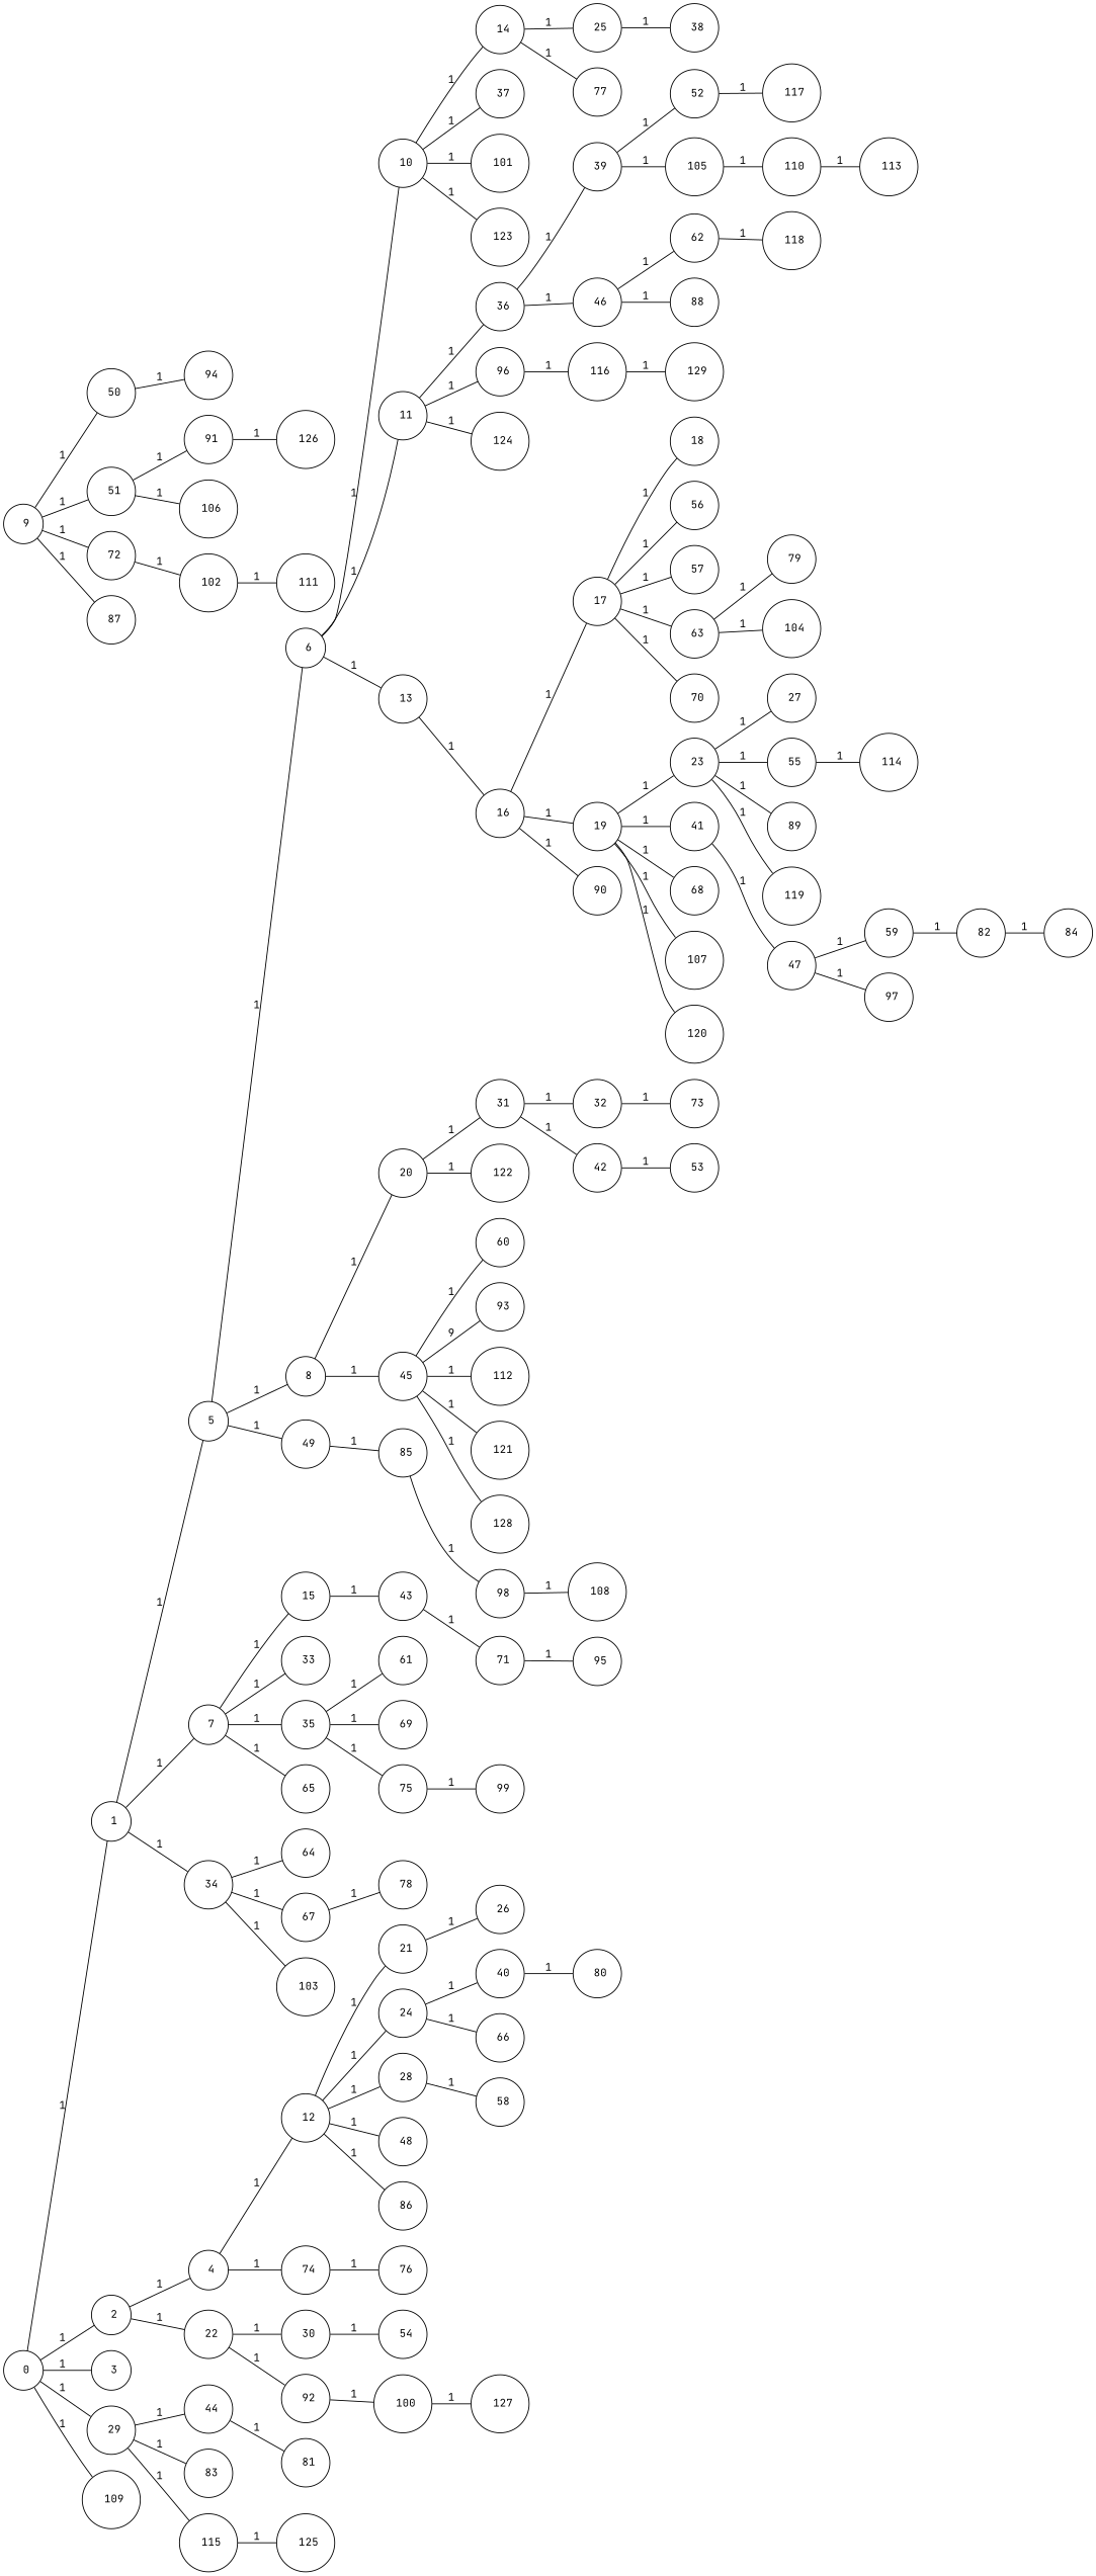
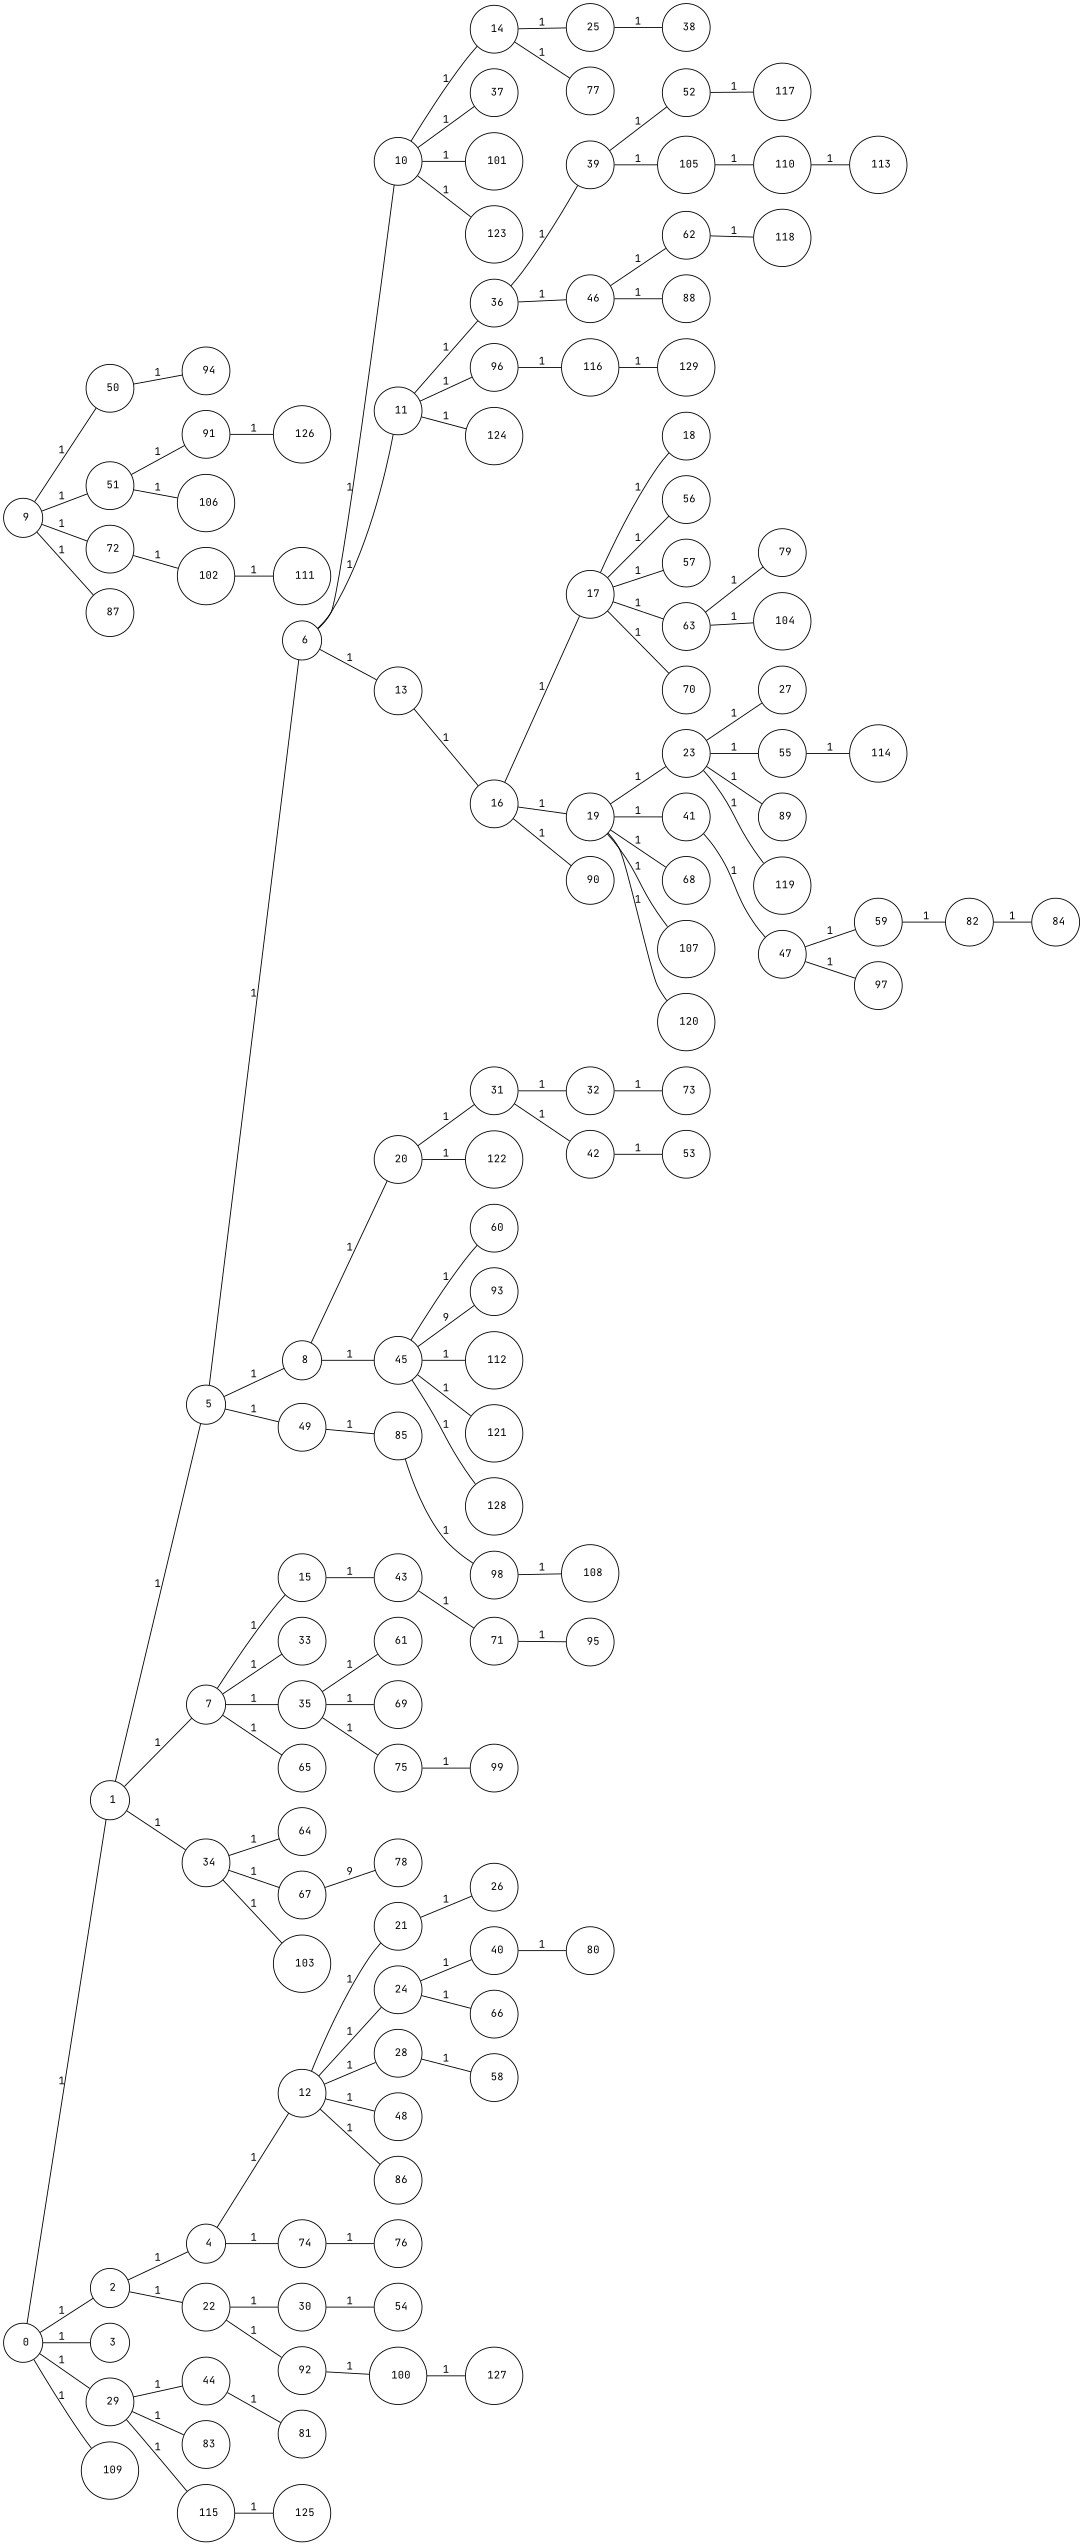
  graph {
    fixedsize="true;"
    fontname="JetBrains Mono"
    rankdir=LR
    node [color=black fontname="JetBrains Mono" fontsize=12 hight=.12 shape=circle]
    edge [fontname="JetBrains Mono" fontsize=12]
    n1 [label=" 0" width=.12]
    n2 [label=" 1" width=.12]
    n3 [label=" 2" width=.12]
    n4 [label=" 3" width=.12]
    n5 [label=" 29" width=.12]
    n6 [label=" 109" width=.12]
    n7 [label=" 5" width=.12]
    n8 [label=" 7" width=.12]
    n9 [label=" 34" width=.12]
    n10 [label=" 4" width=.12]
    n11 [label=" 22" width=.12]
    n12 [label=" 44" width=.12]
    n13 [label=" 83" width=.12]
    n14 [label=" 115" width=.12]
    n15 [label=" 6" width=.12]
    n16 [label=" 8" width=.12]
    n17 [label=" 49" width=.12]
    n18 [label=" 15" width=.12]
    n19 [label=" 33" width=.12]
    n20 [label=" 35" width=.12]
    n21 [label=" 65" width=.12]
    n22 [label=" 64" width=.12]
    n23 [label=" 67" width=.12]
    n24 [label=" 103" width=.12]
    n25 [label=" 12" width=.12]
    n26 [label=" 74" width=.12]
    n27 [label=" 9" width=.12]
    n28 [label=" 50" width=.12]
    n29 [label=" 51" width=.12]
    n30 [label=" 72" width=.12]
    n31 [label=" 87" width=.12]
    n32 [label=" 30" width=.12]
    n33 [label=" 92" width=.12]
    n34 [label=" 21" width=.12]
    n35 [label=" 24" width=.12]
    n36 [label=" 28" width=.12]
    n37 [label=" 48" width=.12]
    n38 [label=" 86" width=.12]
    n39 [label=" 76" width=.12]
    n40 [label=" 10" width=.12]
    n41 [label=" 11" width=.12]
    n42 [label=" 13" width=.12]
    n43 [label=" 20" width=.12]
    n44 [label=" 45" width=.12]
    n45 [label=" 85" width=.12]
    n46 [label=" 14" width=.12]
    n47 [label=" 37" width=.12]
    n48 [label=" 101" width=.12]
    n49 [label=" 123" width=.12]
    n50 [label=" 36" width=.12]
    n51 [label=" 96" width=.12]
    n52 [label=" 124" width=.12]
    n53 [label=" 16" width=.12]
    n54 [label=" 43" width=.12]
    n55 [label=" 61" width=.12]
    n56 [label=" 69" width=.12]
    n57 [label=" 75" width=.12]
    n58 [label=" 31" width=.12]
    n59 [label=" 122" width=.12]
    n60 [label=" 60" width=.12]
    n61 [label=" 93" width=.12]
    n62 [label=" 112" width=.12]
    n63 [label=" 121" width=.12]
    n64 [label=" 128" width=.12]
    n65 [label=" 94" width=.12]
    n66 [label=" 91" width=.12]
    n67 [label=" 106" width=.12]
    n68 [label=" 102" width=.12]
    n69 [label=" 25" width=.12]
    n70 [label=" 77" width=.12]
    n71 [label=" 39" width=.12]
    n72 [label=" 46" width=.12]
    n73 [label=" 116" width=.12]
    n74 [label=" 26" width=.12]
    n75 [label=" 40" width=.12]
    n76 [label=" 66" width=.12]
    n77 [label=" 58" width=.12]
    n78 [label=" 17" width=.12]
    n79 [label=" 19" width=.12]
    n80 [label=" 90" width=.12]
    n81 [label=" 38" width=.12]
    n82 [label=" 71" width=.12]
    n83 [label=" 18" width=.12]
    n84 [label=" 56" width=.12]
    n85 [label=" 57" width=.12]
    n86 [label=" 63" width=.12]
    n87 [label=" 70" width=.12]
    n88 [label=" 23" width=.12]
    n89 [label=" 41" width=.12]
    n90 [label=" 68" width=.12]
    n91 [label=" 107" width=.12]
    n92 [label=" 120" width=.12]
    n93 [label=" 79" width=.12]
    n94 [label=" 104" width=.12]
    n95 [label=" 27" width=.12]
    n96 [label=" 55" width=.12]
    n97 [label=" 89" width=.12]
    n98 [label=" 119" width=.12]
    n99 [label=" 47" width=.12]
    n100 [label=" 32" width=.12]
    n101 [label=" 42" width=.12]
    n102 [label=" 54" width=.12]
    n103 [label=" 100" width=.12]
    n104 [label=" 114" width=.12]
    n105 [label=" 80" width=.12]
    n106 [label=" 81" width=.12]
    n107 [label=" 125" width=.12]
    n108 [label=" 73" width=.12]
    n109 [label=" 53" width=.12]
    n110 [label=" 78" width=.12]
    n111 [label=" 99" width=.12]
    n112 [label=" 52" width=.12]
    n113 [label=" 105" width=.12]
    n114 [label=" 62" width=.12]
    n115 [label=" 88" width=.12]
    n116 [label=" 117" width=.12]
    n117 [label=" 110" width=.12]
    n118 [label=" 59" width=.12]
    n119 [label=" 97" width=.12]
    n120 [label=" 95" width=.12]
    n121 [label=" 118" width=.12]
    n122 [label=" 82" width=.12]
    n123 [label=" 98" width=.12]
    n124 [label=" 126" width=.12]
    n125 [label=" 84" width=.12]
    n126 [label=" 111" width=.12]
    n127 [label=" 108" width=.12]
    n128 [label=" 127" width=.12]
    n129 [label=" 129" width=.12]
    n130 [label=" 113" width=.12]
    n1 -- n2 [label=1]
    n1 -- n3 [label=1]
    n1 -- n4 [label=1]
    n1 -- n5 [label=1]
    n1 -- n6 [label=1]
    n2 -- n7 [label=1]
    n2 -- n8 [label=1]
    n2 -- n9 [label=1]
    n3 -- n10 [label=1]
    n3 -- n11 [label=1]
    n5 -- n12 [label=1]
    n5 -- n13 [label=1]
    n5 -- n14 [label=1]
    n7 -- n15 [label=1]
    n7 -- n16 [label=1]
    n7 -- n17 [label=1]
    n8 -- n18 [label=1]
    n8 -- n19 [label=1]
    n8 -- n20 [label=1]
    n8 -- n21 [label=1]
    n9 -- n22 [label=1]
    n9 -- n23 [label=1]
    n9 -- n24 [label=1]
    n10 -- n25 [label=1]
    n10 -- n26 [label=1]
    n11 -- n32 [label=1]
    n11 -- n33 [label=1]
    n12 -- n106 [label=1]
    n14 -- n107 [label=1]
    n15 -- n40 [label=1]
    n15 -- n41 [label=1]
    n15 -- n42 [label=1]
    n16 -- n43 [label=1]
    n16 -- n44 [label=1]
    n17 -- n45 [label=1]
    n18 -- n54 [label=1]
    n20 -- n55 [label=1]
    n20 -- n56 [label=1]
    n20 -- n57 [label=1]
-   n23 -- n110 [label=1]
+   n23 -- n110 [label=9]
    n25 -- n34 [label=1]
    n25 -- n35 [label=1]
    n25 -- n36 [label=1]
    n25 -- n37 [label=1]
    n25 -- n38 [label=1]
    n26 -- n39 [label=1]
    n27 -- n28 [label=1]
    n27 -- n29 [label=1]
    n27 -- n30 [label=1]
    n27 -- n31 [label=1]
    n28 -- n65 [label=1]
    n29 -- n66 [label=1]
    n29 -- n67 [label=1]
    n30 -- n68 [label=1]
    n32 -- n102 [label=1]
    n33 -- n103 [label=1]
    n34 -- n74 [label=1]
    n35 -- n75 [label=1]
    n35 -- n76 [label=1]
    n36 -- n77 [label=1]
    n40 -- n46 [label=1]
    n40 -- n47 [label=1]
    n40 -- n48 [label=1]
    n40 -- n49 [label=1]
    n41 -- n50 [label=1]
    n41 -- n51 [label=1]
    n41 -- n52 [label=1]
    n42 -- n53 [label=1]
    n43 -- n58 [label=1]
    n43 -- n59 [label=1]
    n44 -- n60 [label=1]
    n44 -- n61 [label=9]
    n44 -- n62 [label=1]
    n44 -- n63 [label=1]
    n44 -- n64 [label=1]
    n45 -- n123 [label=1]
    n46 -- n69 [label=1]
    n46 -- n70 [label=1]
    n50 -- n71 [label=1]
    n50 -- n72 [label=1]
    n51 -- n73 [label=1]
    n53 -- n78 [label=1]
    n53 -- n79 [label=1]
    n53 -- n80 [label=1]
    n54 -- n82 [label=1]
    n57 -- n111 [label=1]
    n58 -- n100 [label=1]
    n58 -- n101 [label=1]
    n66 -- n124 [label=1]
    n68 -- n126 [label=1]
    n69 -- n81 [label=1]
    n71 -- n112 [label=1]
    n71 -- n113 [label=1]
    n72 -- n114 [label=1]
    n72 -- n115 [label=1]
    n73 -- n129 [label=1]
    n75 -- n105 [label=1]
    n78 -- n83 [label=1]
    n78 -- n84 [label=1]
    n78 -- n85 [label=1]
    n78 -- n86 [label=1]
    n78 -- n87 [label=1]
    n79 -- n88 [label=1]
    n79 -- n89 [label=1]
    n79 -- n90 [label=1]
    n79 -- n91 [label=1]
    n79 -- n92 [label=1]
    n82 -- n120 [label=1]
    n86 -- n93 [label=1]
    n86 -- n94 [label=1]
    n88 -- n95 [label=1]
    n88 -- n96 [label=1]
    n88 -- n97 [label=1]
    n88 -- n98 [label=1]
    n89 -- n99 [label=1]
    n96 -- n104 [label=1]
    n99 -- n118 [label=1]
    n99 -- n119 [label=1]
    n100 -- n108 [label=1]
    n101 -- n109 [label=1]
    n103 -- n128 [label=1]
    n112 -- n116 [label=1]
    n113 -- n117 [label=1]
    n114 -- n121 [label=1]
    n117 -- n130 [label=1]
    n118 -- n122 [label=1]
    n122 -- n125 [label=1]
    n123 -- n127 [label=1]
  }
